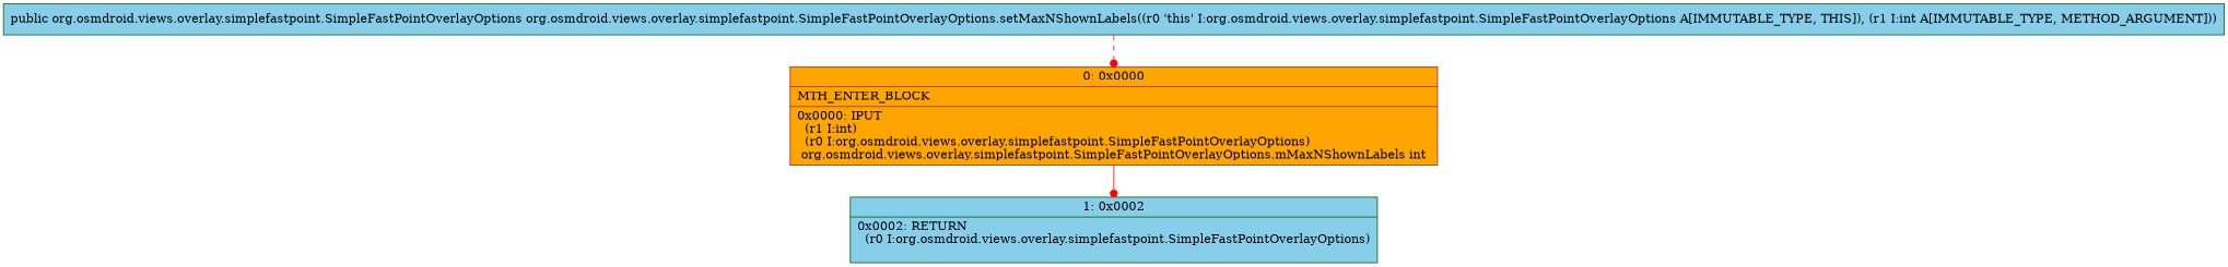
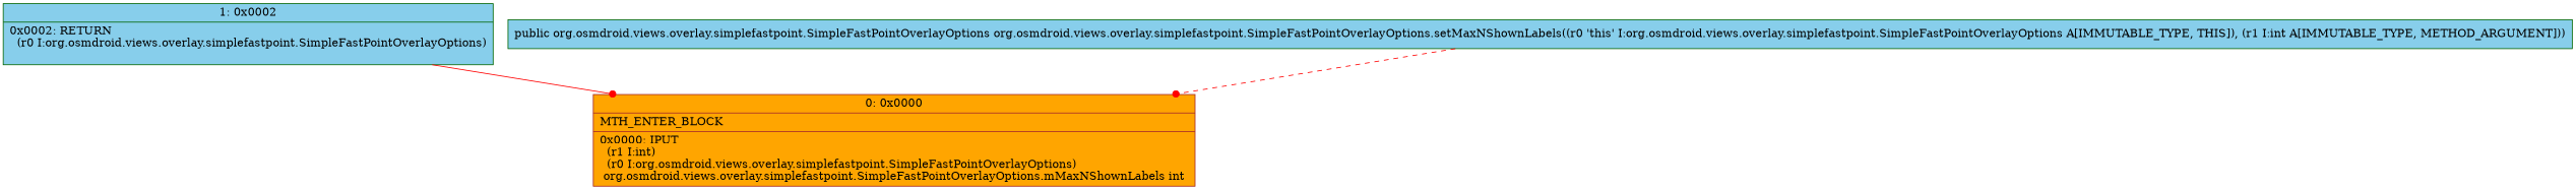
  digraph {
    node [shape=record style=filled fillcolor=skyblue color=darkgreen]
    edge [color=red arrowhead=dot]
    n1 [label="{0\:\ 0x0000|MTH_ENTER_BLOCK\l|0x0000: IPUT  \l  (r1 I:int)\l  (r0 I:org.osmdroid.views.overlay.simplefastpoint.SimpleFastPointOverlayOptions)\l org.osmdroid.views.overlay.simplefastpoint.SimpleFastPointOverlayOptions.mMaxNShownLabels int \l}" fillcolor=orange color=brown]
    n2 [label="{1\:\ 0x0002|0x0002: RETURN  \l  (r0 I:org.osmdroid.views.overlay.simplefastpoint.SimpleFastPointOverlayOptions)\l \l}"]
    n3 [label="{public org.osmdroid.views.overlay.simplefastpoint.SimpleFastPointOverlayOptions org.osmdroid.views.overlay.simplefastpoint.SimpleFastPointOverlayOptions.setMaxNShownLabels((r0 'this' I:org.osmdroid.views.overlay.simplefastpoint.SimpleFastPointOverlayOptions A[IMMUTABLE_TYPE, THIS]), (r1 I:int A[IMMUTABLE_TYPE, METHOD_ARGUMENT])) }"]
-   n1 -> n2 [style=solid]
+   n2 -> n1 [style=solid]
    n3 -> n1 [style=dashed]
  }
